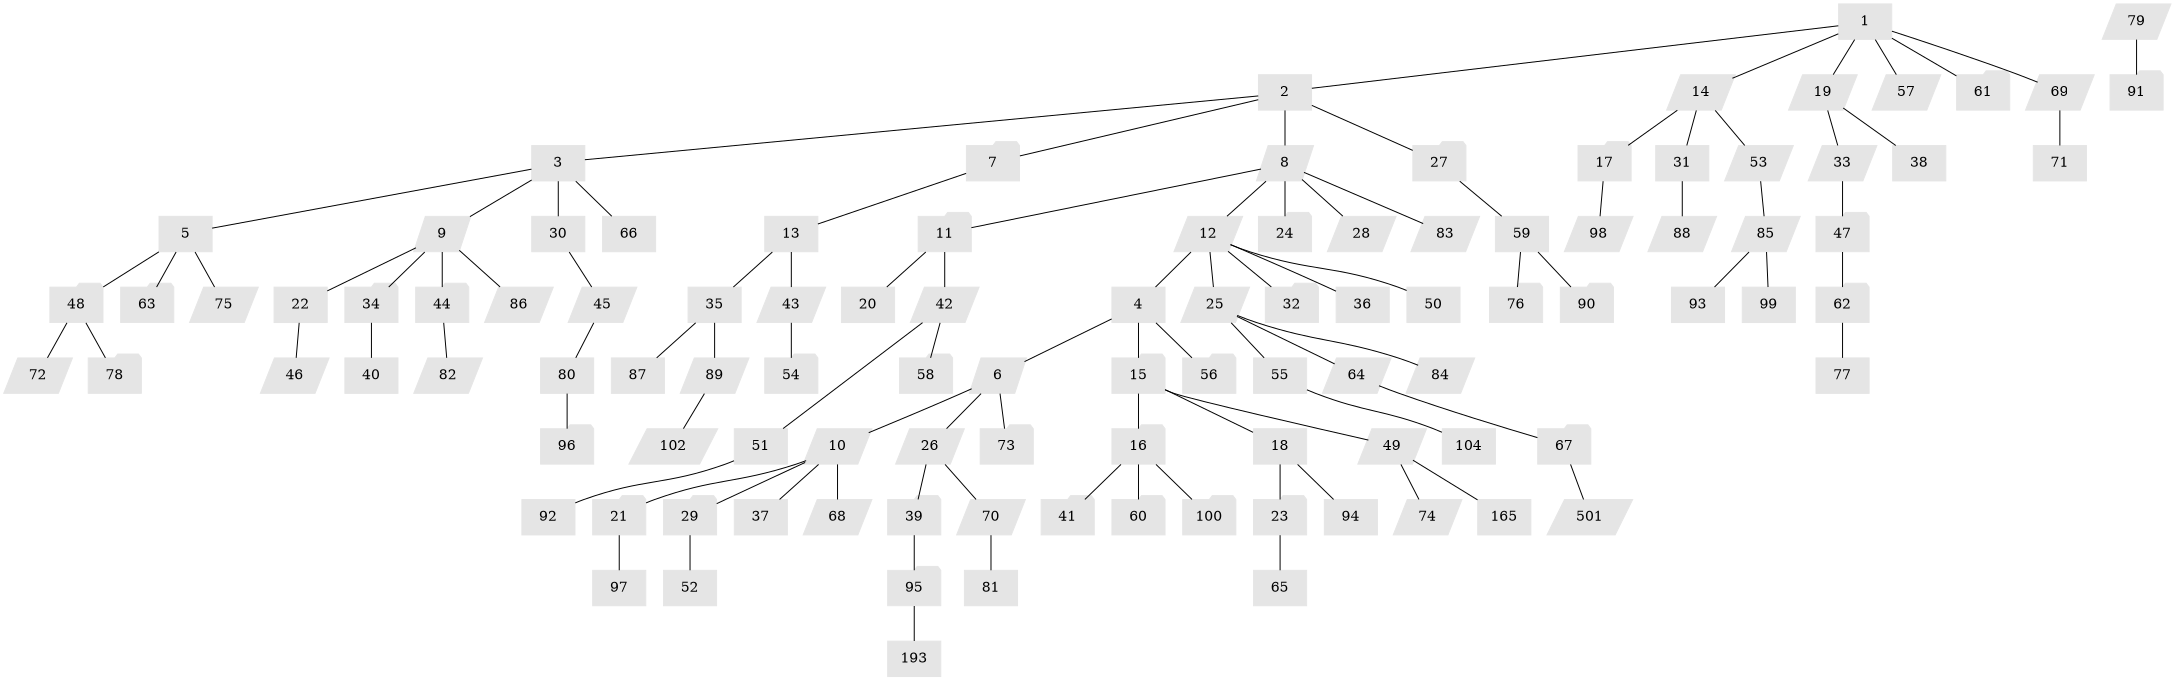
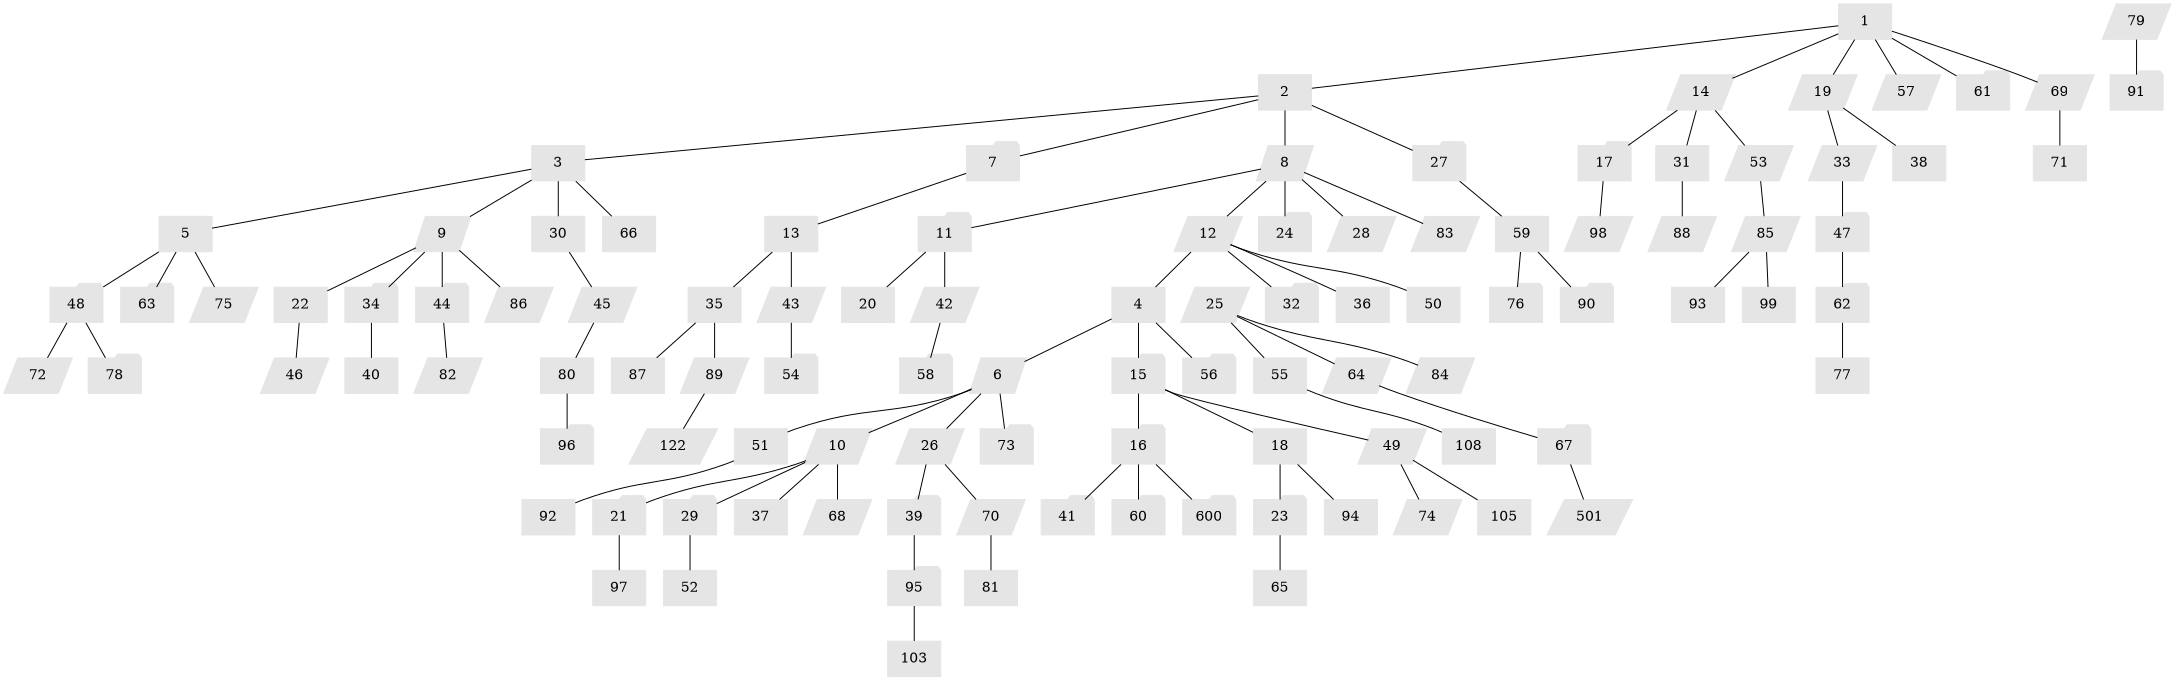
  graph {
    node [color=gray90 shape=box style=filled]
    1
    2
    14 [shape=parallelogram]
    19 [shape=parallelogram]
    57 [shape=parallelogram]
    61 [shape=folder]
    69 [shape=parallelogram]
    3
    7 [shape=folder]
    8 [shape=parallelogram]
    27 [shape=folder]
    17 [shape=folder]
    31
    53 [shape=parallelogram]
    33 [shape=parallelogram]
    38
    71
    5
    9 [shape=parallelogram]
    30
    66
    6 [shape=parallelogram]
    4
    15 [shape=folder]
    56 [shape=folder]
    13
    11 [shape=folder]
    12 [shape=parallelogram]
    24 [shape=folder]
    28 [shape=parallelogram]
    83 [shape=parallelogram]
    59
    48 [shape=folder]
    63 [shape=folder]
    75 [shape=parallelogram]
    22
    34 [shape=folder]
    44 [shape=folder]
    86 [shape=parallelogram]
    45 [shape=parallelogram]
    10 [shape=parallelogram]
    26 [shape=parallelogram]
    51
    73 [shape=folder]
    16 [shape=folder]
    18
    49 [shape=parallelogram]
    72 [shape=parallelogram]
    78 [shape=folder]
    21 [shape=folder]
    29 [shape=folder]
    37
    68 [shape=parallelogram]
    39 [shape=folder]
    70 [shape=parallelogram]
    92
    35
    43 [shape=parallelogram]
    20
    42 [shape=parallelogram]
    25 [shape=parallelogram]
    32 [shape=folder]
    36
    50
    46 [shape=parallelogram]
    40
    82 [shape=parallelogram]
    97
    52
    58 [shape=folder]
    55
    64 [shape=parallelogram]
    84 [shape=parallelogram]
    87
    89 [shape=parallelogram]
    54 [shape=folder]
    98 [shape=parallelogram]
    88 [shape=parallelogram]
    85 [shape=parallelogram]
    41 [shape=folder]
    60 [shape=folder]
-   100 [shape=folder]
+   100 [shape=folder label=600]
    23 [shape=folder]
    94
    74 [shape=parallelogram]
-   105 [label=165]
+   105
    65
    47 [shape=folder]
-   104
+   104 [label=108]
    67 [shape=folder]
    95 [shape=folder]
    81
    76 [shape=folder]
    90 [shape=folder]
    80
    62 [shape=folder]
-   102 [shape=parallelogram]
-   103 [label=193]
+   102 [shape=parallelogram label=122]
+   103
    96 [shape=folder]
    77
    93
    99
    79 [shape=parallelogram]
    91 [shape=folder]
    n105 [label=501 shape=parallelogram]
    1 -- 2
    1 -- 14
    1 -- 19
    1 -- 57
    1 -- 61
    1 -- 69
    2 -- 3
    2 -- 7
    2 -- 8
    2 -- 27
    14 -- 17
    14 -- 31
    14 -- 53
    19 -- 33
    19 -- 38
    69 -- 71
    3 -- 5
    3 -- 9
    3 -- 30
    3 -- 66
    7 -- 13
    8 -- 11
    8 -- 12
    8 -- 24
    8 -- 28
    8 -- 83
    27 -- 59
    17 -- 98
    31 -- 88
    53 -- 85
    33 -- 47
    5 -- 48
    5 -- 63
    5 -- 75
    9 -- 22
    9 -- 34
    9 -- 44
    9 -- 86
    30 -- 45
    6 -- 10
    6 -- 26
-   42 -- 51
+   6 -- 51
    6 -- 73
    4 -- 6
    4 -- 15
    4 -- 56
    15 -- 16
    15 -- 18
    15 -- 49
    13 -- 35
    13 -- 43
    11 -- 20
    11 -- 42
    12 -- 4
-   12 -- 25
    12 -- 32
    12 -- 36
    12 -- 50
    59 -- 76
    59 -- 90
    48 -- 72
    48 -- 78
    22 -- 46
    34 -- 40
    44 -- 82
    45 -- 80
    10 -- 21
    10 -- 29
    10 -- 37
    10 -- 68
    26 -- 39
    26 -- 70
    51 -- 92
    16 -- 41
    16 -- 60
    16 -- 100
    18 -- 23
    18 -- 94
    49 -- 74
    49 -- 105
    21 -- 97
    29 -- 52
    39 -- 95
    70 -- 81
    35 -- 87
    35 -- 89
    43 -- 54
    42 -- 58
    25 -- 55
    25 -- 64
    25 -- 84
    55 -- 104
    64 -- 67
    89 -- 102
    85 -- 93
    85 -- 99
    23 -- 65
    47 -- 62
    67 -- n105
    95 -- 103
    80 -- 96
    62 -- 77
    79 -- 91
  }
